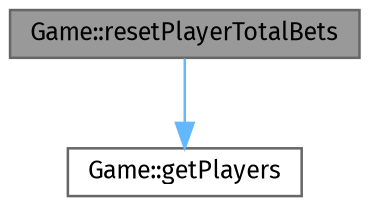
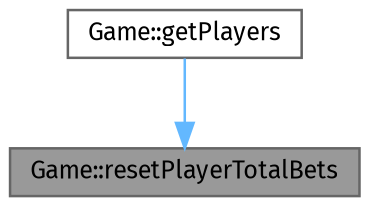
  digraph {
    rankdir=TB
    fontname="Fira Sans"
    node [fontname="Fira Sans" fontsize=10 shape=box style=filled]
    n1 [color=gray40 fillcolor=grey60 fontcolor=black height=0.2 label="Game::resetPlayerTotalBets" width=0.4]
    n2 [color=grey40 fillcolor=white height=0.2 label="Game::getPlayers" width=0.4]
-   n1 -> n2 [color=steelblue1 fontname="Fira Sans" fontsize=10 labelfontname=Helvetica labelfontsize=10 style=solid]
+   n2 -> n1 [color=steelblue1 fontname="Fira Sans" fontsize=10 labelfontname=Helvetica labelfontsize=10 style=solid]
  }
